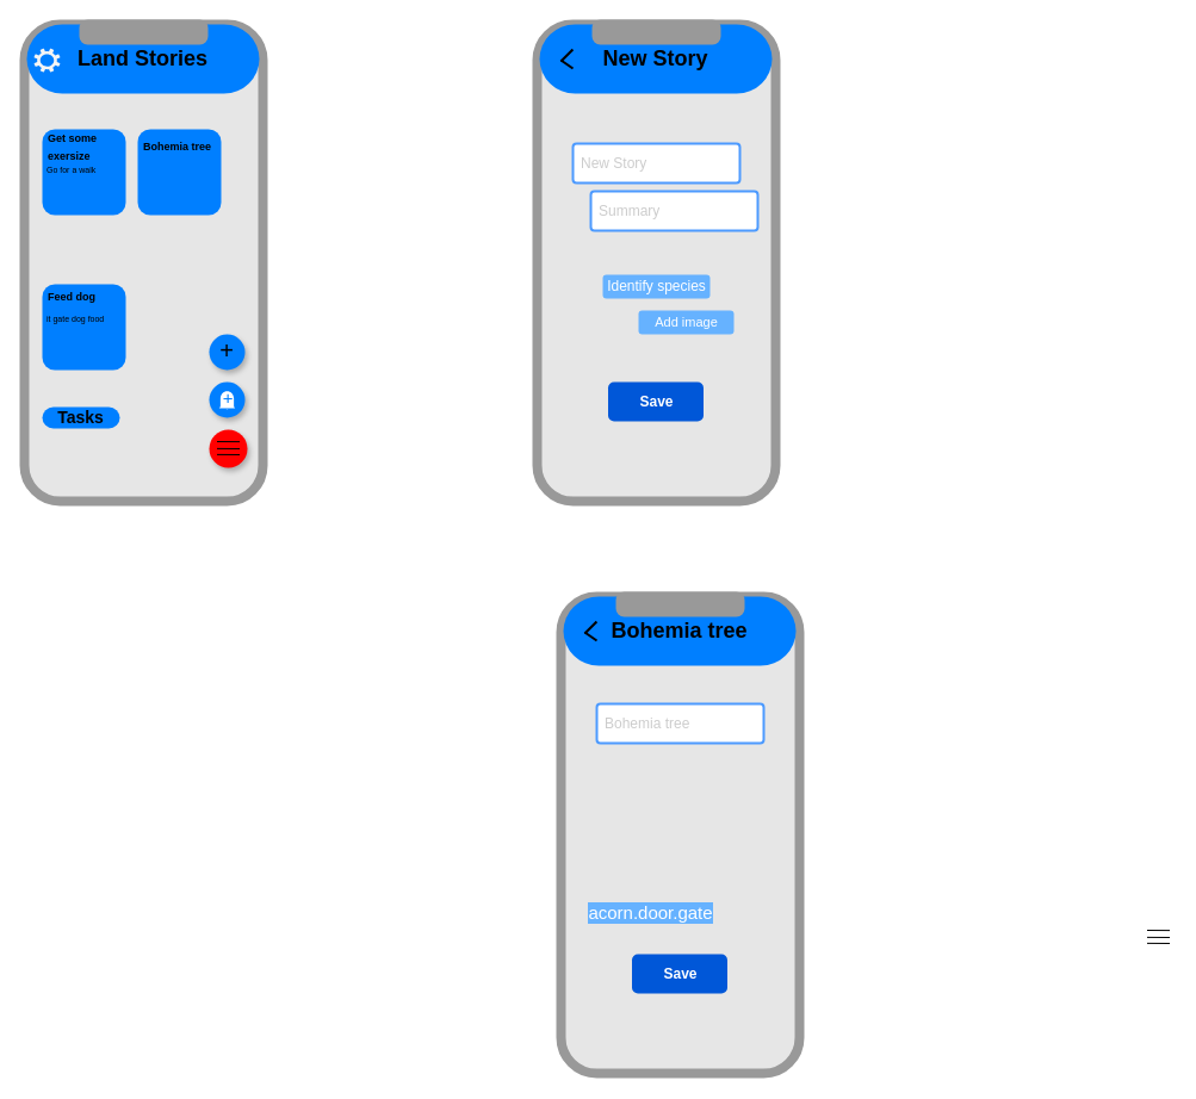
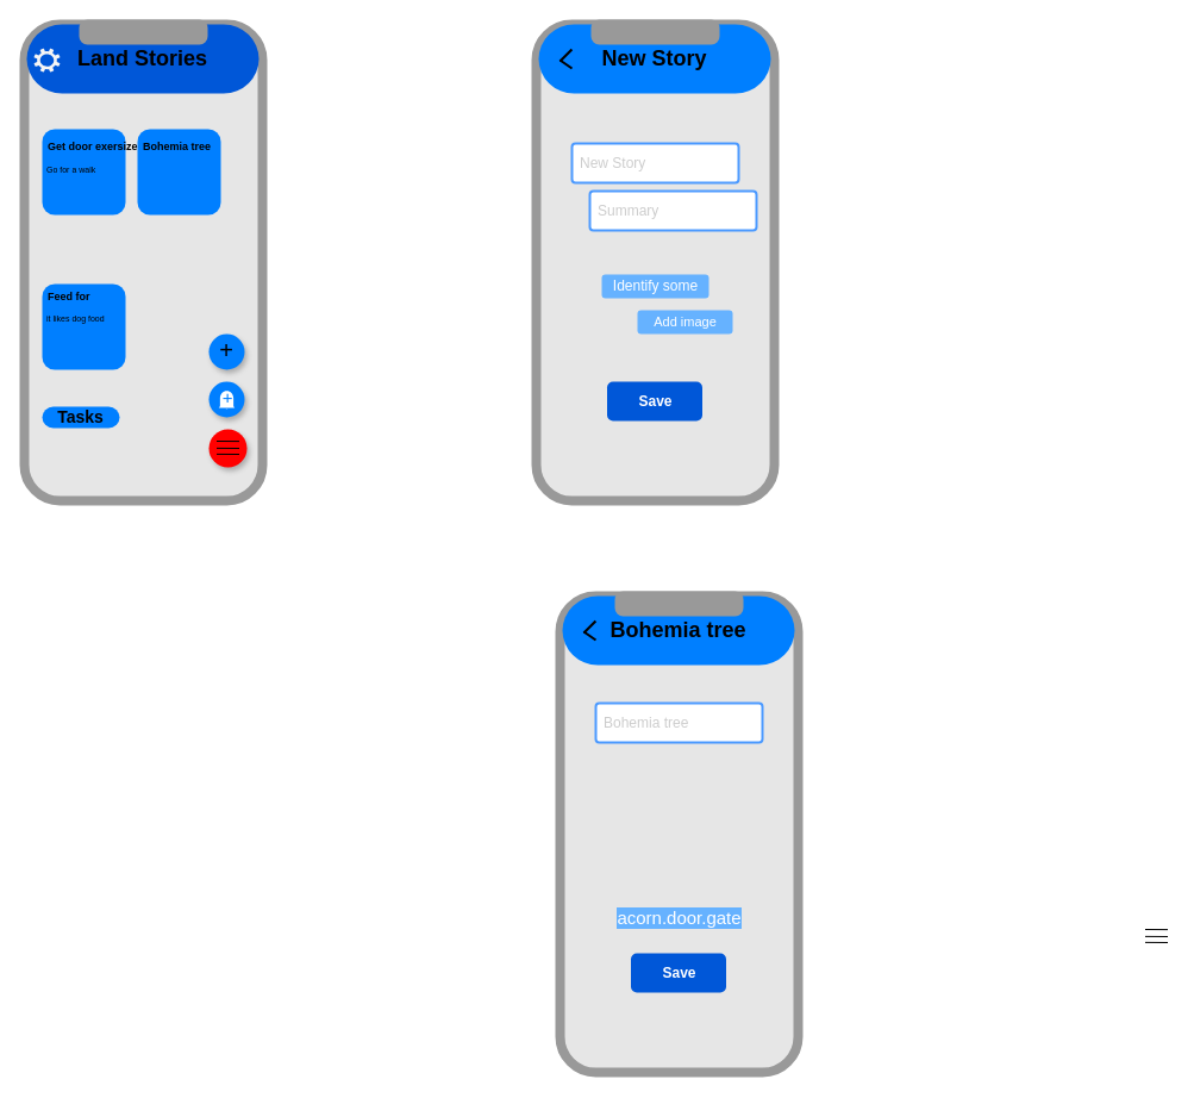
  <mxCell id="0" />
  <mxCell id="1" parent="0" />
  <mxCell id="2" value="" style="group;arcSize=24;" parent="1" vertex="1" connectable="0"><mxGeometry x="20" y="20" width="396.5" height="550" as="geometry" /></mxCell>
  <mxCell id="3" value="" style="group;fillColor=#E6E6E6;rounded=1;" parent="2" vertex="1" connectable="0"><mxGeometry width="200" height="400" as="geometry" /></mxCell>
  <mxCell id="4" value="" style="rounded=1;whiteSpace=wrap;html=1;fillColor=none;strokeWidth=8;strokeColor=#999999;" parent="2" vertex="1"><mxGeometry width="200" height="400" as="geometry" /></mxCell>
- <mxCell id="5" value="&lt;font size=&quot;1&quot;&gt;&lt;b style=&quot;font-size: 18px&quot;&gt;Land Stories&lt;/b&gt;&lt;/font&gt;" style="rounded=1;whiteSpace=wrap;html=1;strokeColor=none;strokeWidth=6;fillColor=#007FFF;arcSize=51;align=center;" parent="2" vertex="1"><mxGeometry x="2" width="195" height="58" as="geometry" /></mxCell>
+ <mxCell id="5" value="&lt;font size=&quot;1&quot;&gt;&lt;b style=&quot;font-size: 18px&quot;&gt;Land Stories&lt;/b&gt;&lt;/font&gt;" style="rounded=1;whiteSpace=wrap;html=1;strokeColor=none;strokeWidth=6;fillColor=#0057d8;arcSize=51;align=center;" parent="2" vertex="1"><mxGeometry x="2" width="195" height="58" as="geometry" /></mxCell>
  <mxCell id="6" value="" style="rounded=1;whiteSpace=wrap;html=1;strokeWidth=8;fillColor=#999999;strokeColor=#999999;arcSize=23;" parent="2" vertex="1"><mxGeometry x="50" width="100" height="13" as="geometry" /></mxCell>
  <mxCell id="7" value="&lt;font&gt;&lt;b&gt;&lt;font style=&quot;font-size: 14px&quot;&gt;Tasks&lt;/font&gt;&lt;br&gt;&lt;/b&gt;&lt;/font&gt;" style="rounded=1;whiteSpace=wrap;html=1;strokeColor=none;strokeWidth=3;fillColor=#007FFF;arcSize=51;align=center;" parent="2" vertex="1"><mxGeometry x="15" y="321" width="65" height="18" as="geometry" /></mxCell>
  <mxCell id="8" value="" style="pointerEvents=1;shadow=0;dashed=0;html=1;strokeColor=none;fillColor=#f5f5f5;labelPosition=center;verticalLabelPosition=bottom;verticalAlign=top;outlineConnect=0;align=center;shape=mxgraph.office.concepts.settings;rounded=1;fontColor=#333333;" parent="2" vertex="1"><mxGeometry x="8" y="20.25" width="22" height="19.75" as="geometry" /></mxCell>
  <mxCell id="9" value="" style="ellipse;whiteSpace=wrap;html=1;aspect=fixed;rounded=1;strokeColor=none;strokeWidth=3;fillColor=#007FFF;shadow=1;" parent="2" vertex="1"><mxGeometry x="155" y="300" width="30" height="30" as="geometry" /></mxCell>
  <mxCell id="10" value="" style="ellipse;whiteSpace=wrap;html=1;aspect=fixed;rounded=1;strokeColor=none;strokeWidth=3;fillColor=#007FFF;shadow=1;" parent="2" vertex="1"><mxGeometry x="155" y="260" width="30" height="30" as="geometry" /></mxCell>
  <mxCell id="11" value="" style="html=1;verticalLabelPosition=bottom;align=center;labelBackgroundColor=#ffffff;verticalAlign=top;strokeWidth=2;strokeColor=none;shadow=0;dashed=0;shape=mxgraph.ios7.icons.bell;rounded=1;fillColor=#FFFFFF;" parent="2" vertex="1"><mxGeometry x="162.5" y="307.06" width="15" height="15.88" as="geometry" /></mxCell>
  <mxCell id="12" value="&lt;font color=&quot;#007fff&quot; style=&quot;font-size: 15px&quot;&gt;+&lt;/font&gt;" style="text;html=1;strokeColor=none;fillColor=none;align=center;verticalAlign=middle;whiteSpace=wrap;rounded=0;shadow=1;" parent="2" vertex="1"><mxGeometry x="170" y="302.94" height="20" as="geometry" /></mxCell>
  <mxCell id="13" value="&lt;font style=&quot;font-size: 20px&quot;&gt;+&lt;/font&gt;" style="text;html=1;strokeColor=none;fillColor=none;align=center;verticalAlign=middle;whiteSpace=wrap;rounded=0;" vertex="1" parent="2"><mxGeometry x="150" y="263" width="40" height="20" as="geometry" /></mxCell>
  <mxCell id="14" value="" style="group" parent="2" vertex="1" connectable="0"><mxGeometry x="15" y="88" width="80" height="72" as="geometry" /></mxCell>
  <mxCell id="15" value="" style="rounded=1;whiteSpace=wrap;html=1;strokeColor=none;strokeWidth=1;fillColor=#007FFF;" parent="14" vertex="1"><mxGeometry width="70" height="72" as="geometry" /></mxCell>
- <mxCell id="16" value="&lt;font style=&quot;font-size: 9px&quot;&gt;Get some exersize&lt;/font&gt;" style="text;html=1;strokeColor=none;fillColor=none;align=left;verticalAlign=middle;whiteSpace=wrap;rounded=0;fontStyle=1" parent="14" vertex="1"><mxGeometry x="3" y="4" width="80" height="20" as="geometry" /></mxCell>
+ <mxCell id="16" value="&lt;font style=&quot;font-size: 9px&quot;&gt;Get door exersize&lt;/font&gt;" style="text;html=1;strokeColor=none;fillColor=none;align=left;verticalAlign=middle;whiteSpace=wrap;rounded=0;fontStyle=1" parent="14" vertex="1"><mxGeometry x="3" y="4" width="80" height="20" as="geometry" /></mxCell>
  <mxCell id="17" value="&lt;font style=&quot;font-weight: normal ; font-size: 7px&quot;&gt;Go for a walk&lt;/font&gt;" style="text;html=1;strokeColor=none;fillColor=none;align=left;verticalAlign=middle;whiteSpace=wrap;rounded=0;fontStyle=1" parent="14" vertex="1"><mxGeometry x="2" y="28" width="70" height="10" as="geometry" /></mxCell>
  <mxCell id="18" value="" style="group" vertex="1" connectable="0" parent="2"><mxGeometry x="95" y="88" width="80" height="72" as="geometry" /></mxCell>
  <mxCell id="19" value="" style="rounded=1;whiteSpace=wrap;html=1;strokeColor=none;strokeWidth=1;fillColor=#007FFF;" vertex="1" parent="18"><mxGeometry width="70" height="72" as="geometry" /></mxCell>
  <mxCell id="20" value="&lt;font style=&quot;font-size: 9px&quot;&gt;Bohemia tree&lt;/font&gt;" style="text;html=1;strokeColor=none;fillColor=none;align=left;verticalAlign=middle;whiteSpace=wrap;rounded=0;fontStyle=1" vertex="1" parent="18"><mxGeometry x="3" y="4" width="80" height="20" as="geometry" /></mxCell>
  <mxCell id="21" value="" style="shape=image;verticalLabelPosition=bottom;labelBackgroundColor=#ffffff;verticalAlign=top;aspect=fixed;imageAspect=0;image=https://i.pinimg.com/474x/ff/5a/74/ff5a741afd59d527f4492c593b329106--free-clipart-downloads-free-clipart-images.jpg;" vertex="1" parent="18"><mxGeometry x="17.58" y="24" width="34.85" height="40" as="geometry" /></mxCell>
  <mxCell id="22" value="" style="group" vertex="1" connectable="0" parent="2"><mxGeometry x="15" y="218" width="80" height="72" as="geometry" /></mxCell>
  <mxCell id="23" value="" style="rounded=1;whiteSpace=wrap;html=1;strokeColor=none;strokeWidth=1;fillColor=#007FFF;" vertex="1" parent="22"><mxGeometry width="70" height="72" as="geometry" /></mxCell>
- <mxCell id="24" value="&lt;font style=&quot;font-size: 9px&quot;&gt;Feed dog&lt;/font&gt;" style="text;html=1;strokeColor=none;fillColor=none;align=left;verticalAlign=middle;whiteSpace=wrap;rounded=0;fontStyle=1" vertex="1" parent="22"><mxGeometry x="3" width="80" height="20" as="geometry" /></mxCell>
- <mxCell id="25" value="&lt;font style=&quot;font-weight: normal ; font-size: 7px&quot;&gt;it gate dog food&lt;/font&gt;" style="text;html=1;strokeColor=none;fillColor=none;align=left;verticalAlign=middle;whiteSpace=wrap;rounded=0;fontStyle=1" vertex="1" parent="22"><mxGeometry x="2" y="23" width="70" height="10" as="geometry" /></mxCell>
+ <mxCell id="24" value="&lt;font style=&quot;font-size: 9px&quot;&gt;Feed for&lt;/font&gt;" style="text;html=1;strokeColor=none;fillColor=none;align=left;verticalAlign=middle;whiteSpace=wrap;rounded=0;fontStyle=1" vertex="1" parent="22"><mxGeometry x="3" width="80" height="20" as="geometry" /></mxCell>
+ <mxCell id="25" value="&lt;font style=&quot;font-weight: normal ; font-size: 7px&quot;&gt;it likes dog food&lt;/font&gt;" style="text;html=1;strokeColor=none;fillColor=none;align=left;verticalAlign=middle;whiteSpace=wrap;rounded=0;fontStyle=1" vertex="1" parent="22"><mxGeometry x="2" y="23" width="70" height="10" as="geometry" /></mxCell>
  <mxCell id="26" value="" style="ellipse;whiteSpace=wrap;html=1;aspect=fixed;rounded=1;strokeColor=none;strokeWidth=3;fillColor=#FF0000;shadow=1;" parent="2" vertex="1"><mxGeometry x="155" y="340" width="32" height="32" as="geometry" /></mxCell>
  <mxCell id="27" value="" style="endArrow=none;html=1;arcSize=200;strokeWidth=1;rounded=1;" edge="1" parent="2"><mxGeometry width="50" height="50" relative="1" as="geometry"><mxPoint x="519.5" y="775.88" as="sourcePoint" /><mxPoint x="542.5" y="775.93" as="targetPoint" /></mxGeometry></mxCell>
  <mxCell id="28" value="" style="endArrow=none;html=1;arcSize=200;strokeWidth=1;rounded=1;" edge="1" parent="2"><mxGeometry width="50" height="50" relative="1" as="geometry"><mxPoint x="519.5" y="775.88" as="sourcePoint" /><mxPoint x="542.5" y="775.93" as="targetPoint" /></mxGeometry></mxCell>
  <mxCell id="29" value="" style="endArrow=none;html=1;arcSize=200;strokeWidth=1;rounded=1;" edge="1" parent="2"><mxGeometry width="50" height="50" relative="1" as="geometry"><mxPoint x="519.5" y="775.88" as="sourcePoint" /><mxPoint x="542.5" y="775.93" as="targetPoint" /></mxGeometry></mxCell>
  <mxCell id="30" value="" style="endArrow=none;html=1;arcSize=200;strokeWidth=1;rounded=1;" edge="1" parent="2"><mxGeometry width="50" height="50" relative="1" as="geometry"><mxPoint x="161.5" y="355.88" as="sourcePoint" /><mxPoint x="180.5" y="356" as="targetPoint" /></mxGeometry></mxCell>
  <mxCell id="31" value="" style="endArrow=none;html=1;arcSize=200;strokeWidth=1;rounded=1;" edge="1" parent="2"><mxGeometry width="50" height="50" relative="1" as="geometry"><mxPoint x="521.5" y="775.88" as="sourcePoint" /><mxPoint x="540.5" y="776" as="targetPoint" /></mxGeometry></mxCell>
  <mxCell id="32" value="" style="endArrow=none;html=1;arcSize=200;strokeWidth=1;rounded=1;" edge="1" parent="2"><mxGeometry width="50" height="50" relative="1" as="geometry"><mxPoint x="161.5" y="360.88" as="sourcePoint" /><mxPoint x="180.5" y="361" as="targetPoint" /></mxGeometry></mxCell>
  <mxCell id="33" value="" style="endArrow=none;html=1;arcSize=200;strokeWidth=1;rounded=1;" edge="1" parent="2"><mxGeometry width="50" height="50" relative="1" as="geometry"><mxPoint x="161.5" y="350" as="sourcePoint" /><mxPoint x="180.5" y="350.12" as="targetPoint" /></mxGeometry></mxCell>
  <mxCell id="34" value="" style="group;fillColor=#E6E6E6;rounded=1;" vertex="1" connectable="0" parent="1"><mxGeometry x="450" y="20" width="200" height="400" as="geometry" /></mxCell>
  <mxCell id="35" value="" style="rounded=1;whiteSpace=wrap;html=1;fillColor=none;strokeWidth=8;strokeColor=#999999;" vertex="1" parent="1"><mxGeometry x="450" y="20" width="200" height="400" as="geometry" /></mxCell>
  <mxCell id="36" value="&lt;font size=&quot;1&quot;&gt;&lt;b style=&quot;font-size: 18px&quot;&gt;New Story&lt;/b&gt;&lt;/font&gt;" style="rounded=1;whiteSpace=wrap;html=1;strokeColor=none;strokeWidth=6;fillColor=#007FFF;arcSize=51;align=center;" vertex="1" parent="1"><mxGeometry x="452" y="20" width="195" height="58" as="geometry" /></mxCell>
  <mxCell id="37" value="" style="rounded=1;whiteSpace=wrap;html=1;strokeWidth=8;fillColor=#999999;strokeColor=#999999;arcSize=23;" vertex="1" parent="1"><mxGeometry x="500" y="20" width="100" height="13" as="geometry" /></mxCell>
  <mxCell id="38" value="" style="endArrow=none;html=1;arcSize=200;strokeWidth=1;rounded=1;" edge="1" parent="1"><mxGeometry width="50" height="50" relative="1" as="geometry"><mxPoint x="961.5" y="785.88" as="sourcePoint" /><mxPoint x="980.5" y="786" as="targetPoint" /></mxGeometry></mxCell>
  <mxCell id="39" value="" style="endArrow=none;html=1;arcSize=200;strokeWidth=1;rounded=1;" edge="1" parent="1"><mxGeometry width="50" height="50" relative="1" as="geometry"><mxPoint x="961.5" y="790.88" as="sourcePoint" /><mxPoint x="980.5" y="791" as="targetPoint" /></mxGeometry></mxCell>
  <mxCell id="40" value="" style="endArrow=none;html=1;arcSize=200;strokeWidth=1;rounded=1;" edge="1" parent="1"><mxGeometry width="50" height="50" relative="1" as="geometry"><mxPoint x="961.5" y="780" as="sourcePoint" /><mxPoint x="980.5" y="780.12" as="targetPoint" /></mxGeometry></mxCell>
  <mxCell id="41" value="&lt;font color=&quot;#cccccc&quot;&gt;New Story&lt;/font&gt;" style="rounded=1;arcSize=9;align=left;spacingLeft=5;strokeColor=#4C9AFF;html=1;strokeWidth=2;fontSize=12;fillColor=#ffffff;" vertex="1" parent="1"><mxGeometry x="480" y="120" width="140" height="33" as="geometry" /></mxCell>
  <mxCell id="42" value="Save" style="rounded=1;fillColor=#0057D8;align=center;strokeColor=none;html=1;fontColor=#ffffff;fontSize=12;fontStyle=1" vertex="1" parent="1"><mxGeometry x="509.5" y="320" width="80" height="33" as="geometry" /></mxCell>
  <mxCell id="43" value="&lt;font color=&quot;#cccccc&quot;&gt;Summary&lt;/font&gt;" style="rounded=1;arcSize=9;align=left;spacingLeft=5;strokeColor=#4C9AFF;html=1;strokeWidth=2;fontSize=12;fillColor=#ffffff;" vertex="1" parent="1"><mxGeometry x="495" y="160" width="140" height="33" as="geometry" /></mxCell>
- <mxCell id="44" value="Identify species" style="rounded=1;fillColor=#66B2FF;align=center;strokeColor=none;html=1;fontColor=#ffffff;fontSize=12" vertex="1" parent="1"><mxGeometry x="505" y="230" width="90" height="20" as="geometry" /></mxCell>
+ <mxCell id="44" value="Identify some" style="rounded=1;fillColor=#66B2FF;align=center;strokeColor=none;html=1;fontColor=#ffffff;fontSize=12" vertex="1" parent="1"><mxGeometry x="505" y="230" width="90" height="20" as="geometry" /></mxCell>
  <mxCell id="45" value="&lt;font style=&quot;font-size: 11px&quot;&gt;Add image&lt;/font&gt;" style="rounded=1;fillColor=#66B2FF;align=center;strokeColor=none;html=1;fontColor=#ffffff;fontSize=12" vertex="1" parent="1"><mxGeometry x="535" y="260" width="80" height="20" as="geometry" /></mxCell>
  <mxCell id="46" value="" style="endArrow=none;html=1;strokeWidth=2;fontSize=7;fontColor=#FFFFFF;" edge="1" parent="1"><mxGeometry width="50" height="50" relative="1" as="geometry"><mxPoint x="469.92" y="51.01" as="sourcePoint" /><mxPoint x="479.92" y="41.01" as="targetPoint" /></mxGeometry></mxCell>
  <mxCell id="47" value="" style="endArrow=none;html=1;strokeWidth=2;fontSize=7;fontColor=#FFFFFF;" edge="1" parent="1"><mxGeometry width="50" height="50" relative="1" as="geometry"><mxPoint x="469.92" y="50.01" as="sourcePoint" /><mxPoint x="480" y="57" as="targetPoint" /></mxGeometry></mxCell>
  <mxCell id="48" value="" style="group;fillColor=#E6E6E6;rounded=1;" vertex="1" connectable="0" parent="1"><mxGeometry x="470" y="500" width="200" height="400" as="geometry" /></mxCell>
  <mxCell id="49" value="" style="rounded=1;whiteSpace=wrap;html=1;fillColor=none;strokeWidth=8;strokeColor=#999999;" vertex="1" parent="1"><mxGeometry x="470" y="500" width="200" height="400" as="geometry" /></mxCell>
  <mxCell id="50" value="&lt;font size=&quot;1&quot;&gt;&lt;b style=&quot;font-size: 18px&quot;&gt;Bohemia tree&lt;/b&gt;&lt;/font&gt;" style="rounded=1;whiteSpace=wrap;html=1;strokeColor=none;strokeWidth=6;fillColor=#007FFF;arcSize=51;align=center;" vertex="1" parent="1"><mxGeometry x="472" y="500" width="195" height="58" as="geometry" /></mxCell>
  <mxCell id="51" value="" style="rounded=1;whiteSpace=wrap;html=1;strokeWidth=8;fillColor=#999999;strokeColor=#999999;arcSize=23;" vertex="1" parent="1"><mxGeometry x="520" y="500" width="100" height="13" as="geometry" /></mxCell>
  <mxCell id="52" value="&lt;font color=&quot;#cccccc&quot;&gt;Bohemia tree&lt;/font&gt;" style="rounded=1;arcSize=9;align=left;spacingLeft=5;strokeColor=#4C9AFF;html=1;strokeWidth=2;fontSize=12;fillColor=#ffffff;" vertex="1" parent="1"><mxGeometry x="500" y="590" width="140" height="33" as="geometry" /></mxCell>
  <mxCell id="53" value="Save" style="rounded=1;fillColor=#0057D8;align=center;strokeColor=none;html=1;fontColor=#ffffff;fontSize=12;fontStyle=1" vertex="1" parent="1"><mxGeometry x="529.5" y="800" width="80" height="33" as="geometry" /></mxCell>
  <mxCell id="54" value="" style="endArrow=none;html=1;strokeWidth=2;fontSize=7;fontColor=#FFFFFF;" edge="1" parent="1"><mxGeometry width="50" height="50" relative="1" as="geometry"><mxPoint x="489.92" y="531.01" as="sourcePoint" /><mxPoint x="499.92" y="521.01" as="targetPoint" /></mxGeometry></mxCell>
  <mxCell id="55" value="" style="endArrow=none;html=1;strokeWidth=2;fontSize=7;fontColor=#FFFFFF;" edge="1" parent="1"><mxGeometry width="50" height="50" relative="1" as="geometry"><mxPoint x="489.92" y="530.01" as="sourcePoint" /><mxPoint x="500" y="537" as="targetPoint" /></mxGeometry></mxCell>
  <mxCell id="56" value="" style="shape=image;verticalLabelPosition=bottom;labelBackgroundColor=#ffffff;verticalAlign=top;aspect=fixed;imageAspect=0;image=https://i.pinimg.com/474x/ff/5a/74/ff5a741afd59d527f4492c593b329106--free-clipart-downloads-free-clipart-images.jpg;" vertex="1" parent="1"><mxGeometry x="532.58" y="650" width="74.85" height="85.91" as="geometry" /></mxCell>
- <mxCell id="57" value="&lt;font style=&quot;font-size: 15px&quot;&gt;acorn.door.gate&lt;/font&gt;" style="text;html=1;align=center;verticalAlign=middle;resizable=0;points=[];autosize=1;fontSize=7;fontColor=#FFFFFF;labelBackgroundColor=#66B2FF;" vertex="1" parent="1"><mxGeometry x="484.5" y="755" width="120" height="20" as="geometry" /></mxCell>
+ <mxCell id="57" value="&lt;font style=&quot;font-size: 15px&quot;&gt;acorn.door.gate&lt;/font&gt;" style="text;html=1;align=center;verticalAlign=middle;resizable=0;points=[];autosize=1;fontSize=7;fontColor=#FFFFFF;labelBackgroundColor=#66B2FF;" vertex="1" parent="1"><mxGeometry x="509.5" y="760" width="120" height="20" as="geometry" /></mxCell>
